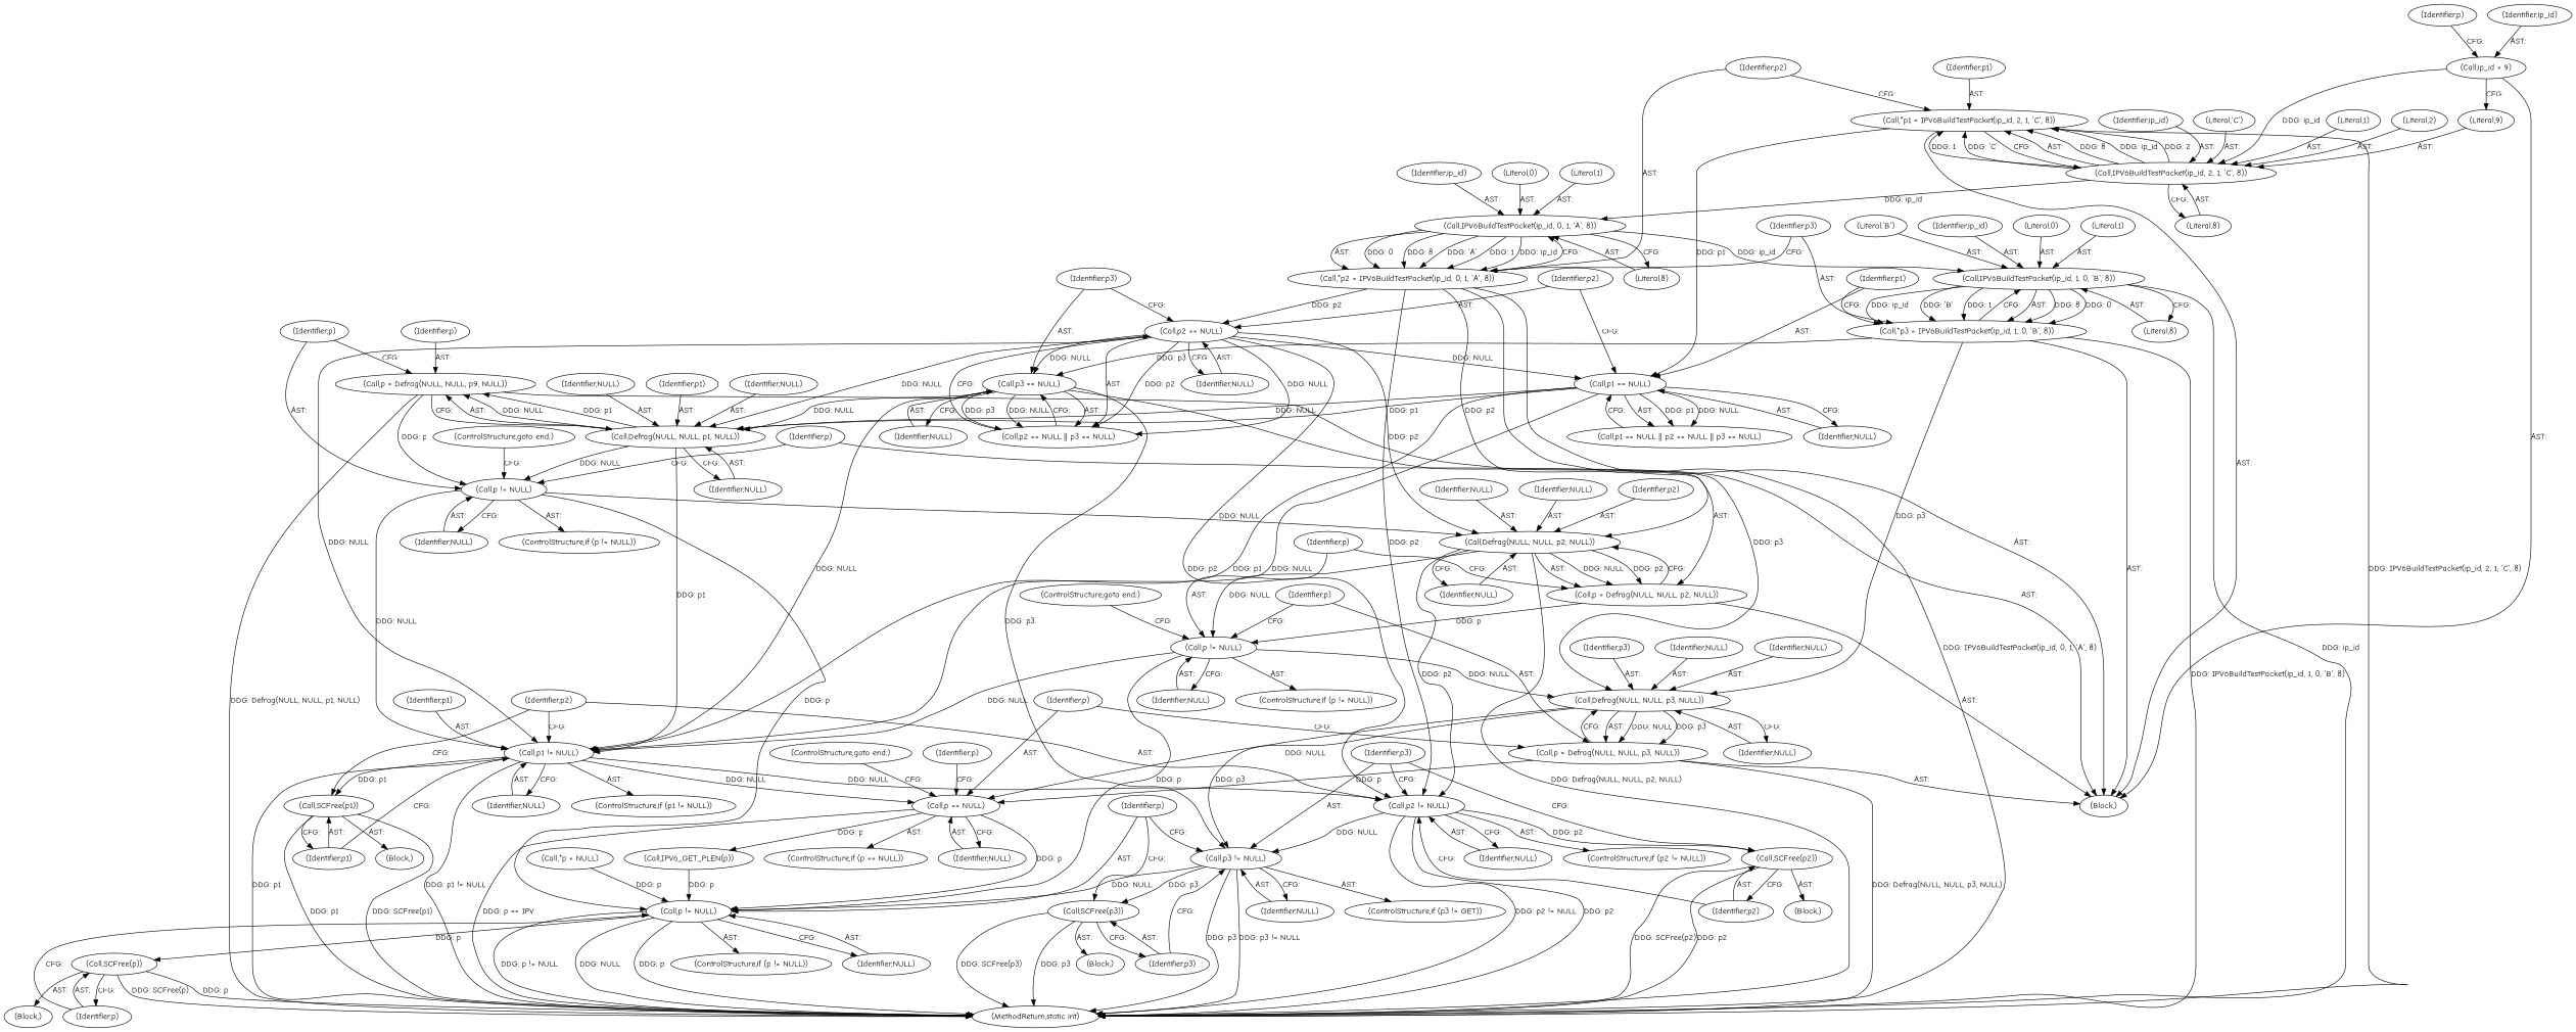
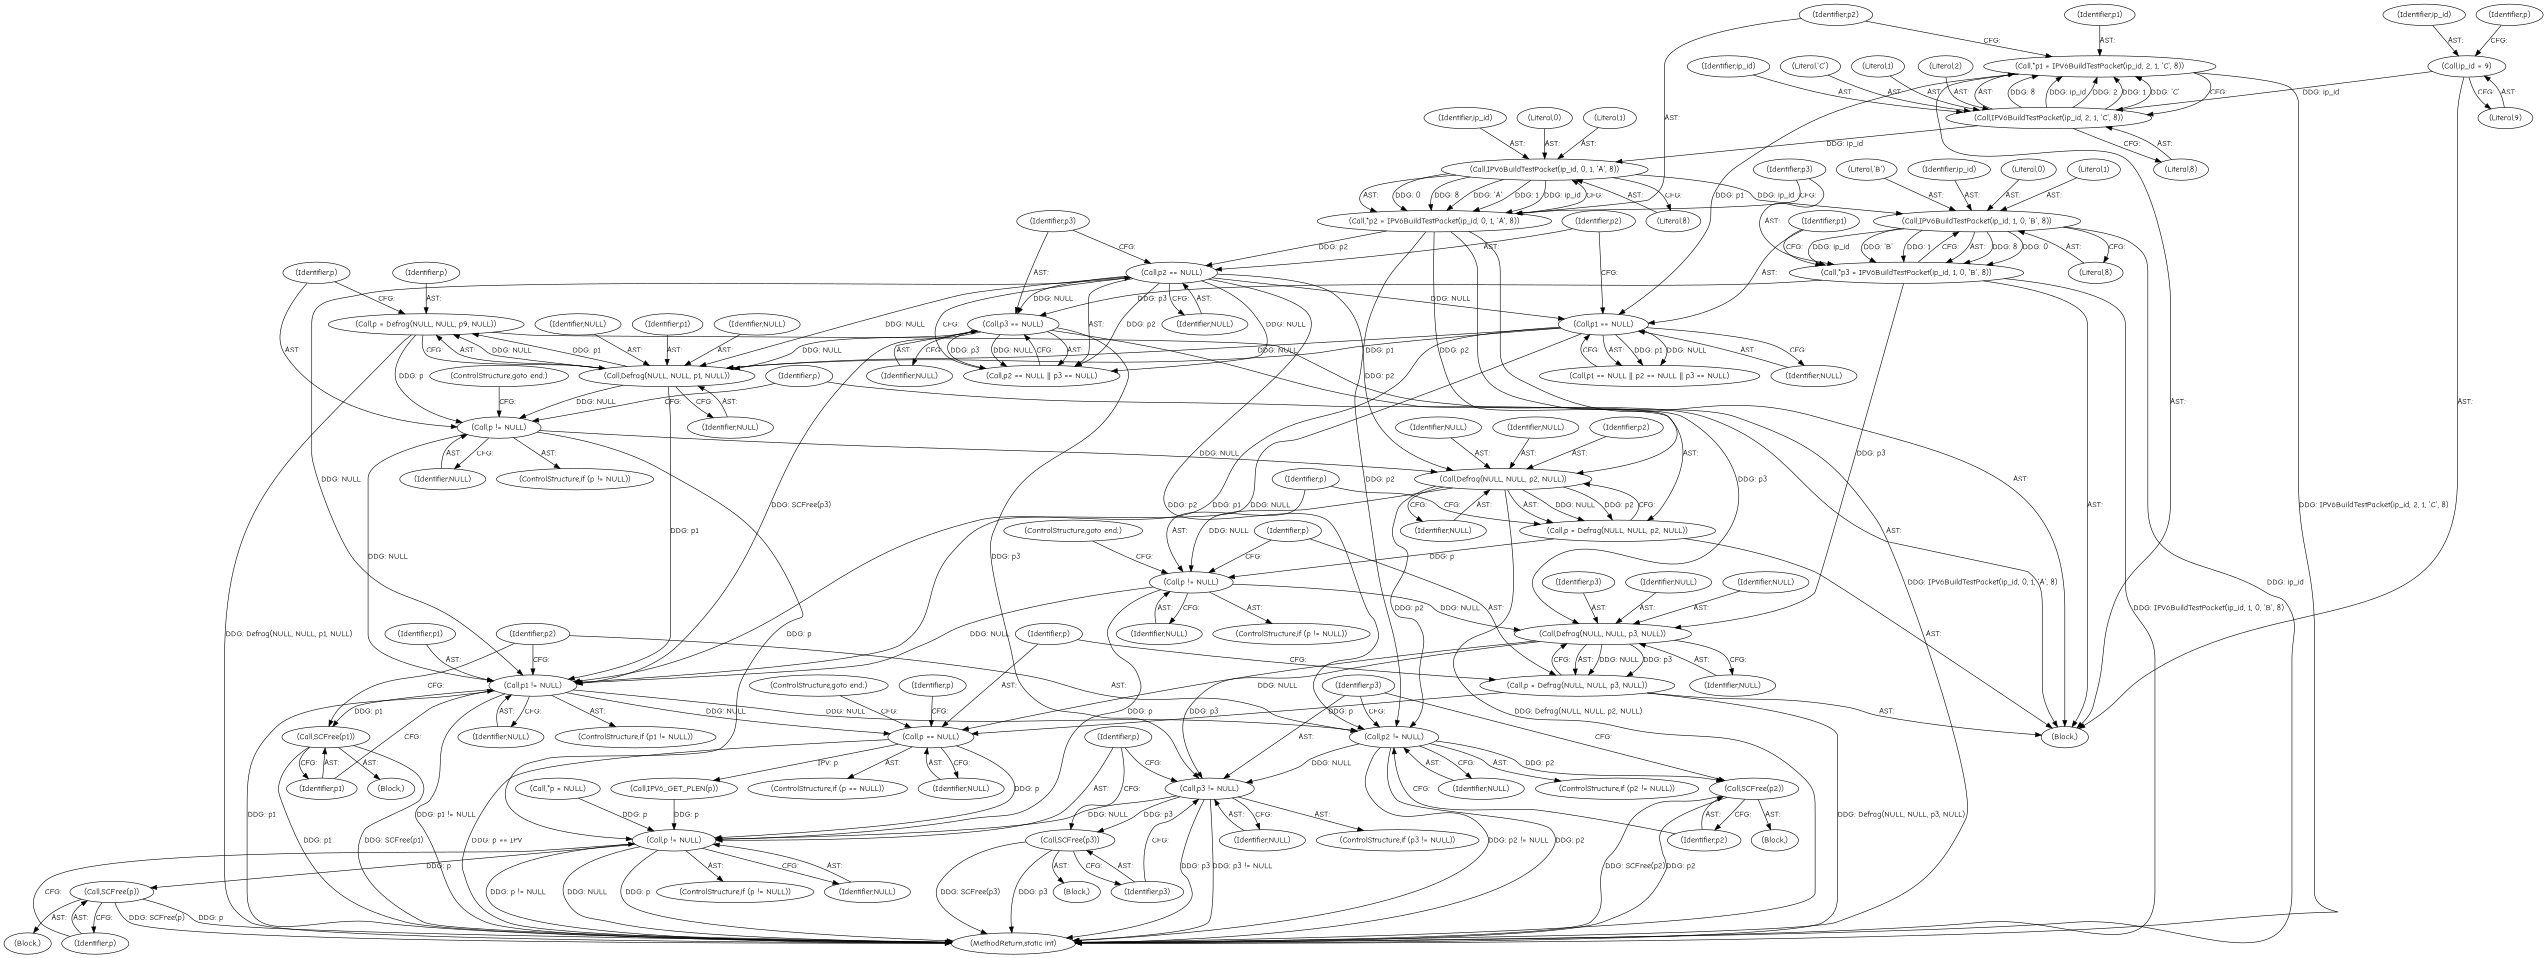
  digraph {
    fontname="Comic Neue"
    node [fontname="Comic Neue"]
    edge [fontname="Comic Neue"]
    n1 [label="(Call,p1 != NULL)"]
    n2 [label="(Call,SCFree(p1))"]
    n3 [label="(Call,p2 != NULL)"]
    n4 [label="(Identifier,NULL)"]
    n5 [label="(ControlStructure,if (p1 != NULL))"]
    n6 [label="(MethodReturn,static int)"]
    n7 [label="(Call,p == NULL)"]
    n8 [label="(Block,)"]
    n9 [label="(Identifier,p1)"]
    n10 [label="(Call,p3 != NULL)"]
    n11 [label="(Call,SCFree(p2))"]
    n12 [label="(ControlStructure,if (p2 != NULL))"]
    n13 [label="(Identifier,NULL)"]
    n14 [label="(Call,Defrag(NULL, NULL, p1, NULL))"]
    n15 [label="(Call,p != NULL)"]
    n16 [label="(Call,p = Defrag(NULL, NULL, p9, NULL))"]
    n17 [label="(Identifier,NULL)"]
    n18 [label="(Call,Defrag(NULL, NULL, p2, NULL))"]
    n19 [label="(Call,p != NULL)"]
    n20 [label="(Identifier,NULL)"]
    n21 [label="(ControlStructure,if (p != NULL))"]
    n22 [label="(Block,)"]
    n23 [label="(Call,p1 == NULL)"]
    n24 [label="(Call,p1 == NULL || p2 == NULL || p3 == NULL)"]
    n25 [label="(Identifier,NULL)"]
    n26 [label="(Call,p2 == NULL)"]
    n27 [label="(Call,p3 == NULL)"]
    n28 [label="(Identifier,NULL)"]
    n29 [label="(Call,p2 == NULL || p3 == NULL)"]
    n30 [label="(Call,*p1 = IPV6BuildTestPacket(ip_id, 2, 1, 'C', 8))"]
    n31 [label="(Call,IPV6BuildTestPacket(ip_id, 2, 1, 'C', 8))"]
    n32 [label="(Call,IPV6BuildTestPacket(ip_id, 0, 1, 'A', 8))"]
    n33 [label="(Literal,8)"]
    n34 [label="(Call,*p2 = IPV6BuildTestPacket(ip_id, 0, 1, 'A', 8))"]
    n35 [label="(Call,IPV6BuildTestPacket(ip_id, 1, 0, 'B', 8))"]
    n36 [label="(Literal,8)"]
    n37 [label="(Call,ip_id = 9)"]
    n38 [label="(Literal,9)"]
    n39 [label="(Call,Defrag(NULL, NULL, p3, NULL))"]
    n40 [label="(Identifier,NULL)"]
    n41 [label="(Call,p != NULL)"]
    n42 [label="(Call,p = Defrag(NULL, NULL, p2, NULL))"]
    n43 [label="(Identifier,NULL)"]
    n44 [label="(Call,*p3 = IPV6BuildTestPacket(ip_id, 1, 0, 'B', 8))"]
    n45 [label="(Literal,8)"]
    n46 [label="(Call,p = Defrag(NULL, NULL, p3, NULL))"]
    n47 [label="(Identifier,NULL)"]
    n48 [label="(Call,SCFree(p3))"]
    n49 [label="(Identifier,NULL)"]
-   n50 [label="(ControlStructure,if (p3 != GET))"]
+   n50 [label="(ControlStructure,if (p3 != NULL))"]
    n51 [label="(Identifier,NULL)"]
    n52 [label="(ControlStructure,if (p != NULL))"]
    n53 [label="(Call,SCFree(p))"]
    n54 [label="(ControlStructure,if (p != NULL))"]
    n55 [label="(Identifier,NULL)"]
    n56 [label="(Call,IPV6_GET_PLEN(p))"]
    n57 [label="(ControlStructure,if (p == NULL))"]
    n58 [label="(Identifier,NULL)"]
    n59 [label="(Identifier,p2)"]
    n60 [label="(Block,)"]
    n61 [label="(Block,)"]
    n62 [label="(Identifier,p3)"]
    n63 [label="(Identifier,p)"]
    n64 [label="(Block,)"]
    n65 [label="(Identifier,NULL)"]
    n66 [label="(Call,*p = NULL)"]
    n67 [label="(ControlStructure,goto end;)"]
    n68 [label="(Identifier,p1)"]
    n69 [label="(Identifier,NULL)"]
    n70 [label="(Identifier,ip_id)"]
    n71 [label="(Identifier,NULL)"]
    n72 [label="(Identifier,p2)"]
    n73 [label="(Identifier,ip_id)"]
    n74 [label="(Identifier,NULL)"]
    n75 [label="(Identifier,NULL)"]
    n76 [label="(Literal,'C')"]
    n77 [label="(Identifier,p)"]
    n78 [label="(Identifier,p)"]
    n79 [label="(Identifier,p)"]
    n80 [label="(Identifier,p1)"]
    n81 [label="(Literal,'B')"]
    n82 [label="(Identifier,p)"]
    n83 [label="(Literal,0)"]
    n84 [label="(Identifier,ip_id)"]
    n85 [label="(ControlStructure,goto end;)"]
    n86 [label="(Literal,0)"]
    n87 [label="(Identifier,p)"]
    n88 [label="(Literal,1)"]
    n89 [label="(Literal,1)"]
    n90 [label="(Identifier,p2)"]
    n91 [label="(Identifier,p3)"]
    n92 [label="(Identifier,p)"]
    n93 [label="(Identifier,p1)"]
    n94 [label="(Identifier,p2)"]
    n95 [label="(Identifier,p3)"]
    n96 [label="(ControlStructure,goto end;)"]
    n97 [label="(Identifier,ip_id)"]
    n98 [label="(Identifier,p3)"]
    n99 [label="(Identifier,NULL)"]
    n100 [label="(Identifier,p)"]
    n101 [label="(Identifier,p3)"]
    n102 [label="(Literal,1)"]
    n103 [label="(Literal,2)"]
    n104 [label="(Identifier,p)"]
    n105 [label="(Identifier,p2)"]
    n106 [label="(Identifier,p)"]
    n107 [label="(Identifier,p1)"]
    n1 -> n2 [label="DDG: p1"]
    n1 -> n3 [label="DDG: NULL"]
    n1 -> n4 [label="CFG: "]
    n1 -> n5 [label="AST: "]
    n1 -> n6 [label="DDG: p1 != NULL"]
    n1 -> n6 [label="DDG: p1"]
    n1 -> n7 [label="DDG: NULL"]
    n2 -> n6 [label="DDG: SCFree(p1)"]
    n2 -> n6 [label="DDG: p1"]
    n2 -> n8 [label="AST: "]
    n2 -> n9 [label="CFG: "]
    n3 -> n6 [label="DDG: p2 != NULL"]
    n3 -> n6 [label="DDG: p2"]
    n3 -> n10 [label="DDG: NULL"]
    n3 -> n11 [label="DDG: p2"]
    n3 -> n12 [label="AST: "]
    n3 -> n13 [label="CFG: "]
    n4 -> n1 [label="AST: "]
    n7 -> n6 [label="DDG: p == IPV"]
    n7 -> n19 [label="DDG: p"]
-   n7 -> n56 [label="DDG: p"]
+   n7 -> n56 [label="IPV: p"]
    n7 -> n57 [label="AST: "]
    n7 -> n58 [label="CFG: "]
    n9 -> n1 [label="CFG: "]
    n9 -> n2 [label="AST: "]
    n10 -> n6 [label="DDG: p3 != NULL"]
    n10 -> n6 [label="DDG: p3"]
    n10 -> n19 [label="DDG: NULL"]
    n10 -> n48 [label="DDG: p3"]
    n10 -> n49 [label="CFG: "]
    n10 -> n50 [label="AST: "]
    n11 -> n6 [label="DDG: SCFree(p2)"]
    n11 -> n6 [label="DDG: p2"]
    n11 -> n59 [label="CFG: "]
    n11 -> n60 [label="AST: "]
    n13 -> n3 [label="AST: "]
    n14 -> n1 [label="DDG: p1"]
    n14 -> n15 [label="DDG: NULL"]
    n14 -> n16 [label="AST: "]
    n14 -> n16 [label="DDG: NULL"]
    n14 -> n16 [label="DDG: p1"]
    n14 -> n17 [label="CFG: "]
    n15 -> n1 [label="DDG: NULL"]
    n15 -> n18 [label="DDG: NULL"]
    n15 -> n19 [label="DDG: p"]
    n15 -> n20 [label="CFG: "]
    n15 -> n21 [label="AST: "]
    n16 -> n6 [label="DDG: Defrag(NULL, NULL, p1, NULL)"]
    n16 -> n14 [label="CFG: "]
    n16 -> n15 [label="DDG: p"]
    n16 -> n22 [label="AST: "]
    n17 -> n14 [label="AST: "]
    n18 -> n3 [label="DDG: p2"]
    n18 -> n6 [label="DDG: Defrag(NULL, NULL, p2, NULL)"]
    n18 -> n41 [label="DDG: NULL"]
    n18 -> n42 [label="AST: "]
    n18 -> n42 [label="DDG: NULL"]
    n18 -> n42 [label="DDG: p2"]
    n18 -> n43 [label="CFG: "]
    n19 -> n6 [label="DDG: p != NULL"]
    n19 -> n6 [label="DDG: NULL"]
    n19 -> n6 [label="DDG: p"]
    n19 -> n53 [label="DDG: p"]
    n19 -> n54 [label="AST: "]
    n19 -> n55 [label="CFG: "]
    n20 -> n15 [label="AST: "]
    n23 -> n1 [label="DDG: p1"]
    n23 -> n1 [label="DDG: NULL"]
    n23 -> n14 [label="DDG: NULL"]
    n23 -> n14 [label="DDG: p1"]
    n23 -> n24 [label="AST: "]
    n23 -> n24 [label="DDG: p1"]
    n23 -> n24 [label="DDG: NULL"]
    n23 -> n25 [label="CFG: "]
    n24 -> n23 [label="CFG: "]
    n25 -> n23 [label="AST: "]
    n26 -> n1 [label="DDG: NULL"]
    n26 -> n3 [label="DDG: p2"]
    n26 -> n14 [label="DDG: NULL"]
    n26 -> n18 [label="DDG: p2"]
    n26 -> n23 [label="DDG: NULL"]
    n26 -> n27 [label="DDG: NULL"]
    n26 -> n28 [label="CFG: "]
    n26 -> n29 [label="AST: "]
    n26 -> n29 [label="DDG: p2"]
    n26 -> n29 [label="DDG: NULL"]
-   n27 -> n1 [label="DDG: NULL"]
+   n27 -> n1 [label="DDG: SCFree(p3)"]
    n27 -> n10 [label="DDG: p3"]
    n27 -> n14 [label="DDG: NULL"]
    n27 -> n29 [label="AST: "]
    n27 -> n29 [label="DDG: p3"]
    n27 -> n29 [label="DDG: NULL"]
    n27 -> n39 [label="DDG: p3"]
    n27 -> n40 [label="CFG: "]
    n28 -> n26 [label="AST: "]
    n29 -> n26 [label="CFG: "]
    n29 -> n27 [label="CFG: "]
    n30 -> n6 [label="DDG: IPV6BuildTestPacket(ip_id, 2, 1, 'C', 8)"]
    n30 -> n22 [label="AST: "]
    n30 -> n23 [label="DDG: p1"]
    n30 -> n31 [label="CFG: "]
    n31 -> n30 [label="AST: "]
    n31 -> n30 [label="DDG: 8"]
    n31 -> n30 [label="DDG: ip_id"]
    n31 -> n30 [label="DDG: 2"]
    n31 -> n30 [label="DDG: 1"]
    n31 -> n30 [label="DDG: 'C'"]
    n31 -> n32 [label="DDG: ip_id"]
    n31 -> n33 [label="CFG: "]
    n32 -> n34 [label="AST: "]
    n32 -> n34 [label="DDG: 0"]
    n32 -> n34 [label="DDG: 8"]
    n32 -> n34 [label="DDG: 'A'"]
    n32 -> n34 [label="DDG: 1"]
    n32 -> n34 [label="DDG: ip_id"]
    n32 -> n35 [label="DDG: ip_id"]
    n32 -> n36 [label="CFG: "]
    n33 -> n31 [label="AST: "]
    n34 -> n3 [label="DDG: p2"]
    n34 -> n6 [label="DDG: IPV6BuildTestPacket(ip_id, 0, 1, 'A', 8)"]
    n34 -> n18 [label="DDG: p2"]
    n34 -> n22 [label="AST: "]
    n34 -> n26 [label="DDG: p2"]
    n34 -> n32 [label="CFG: "]
    n35 -> n6 [label="DDG: ip_id"]
    n35 -> n44 [label="AST: "]
    n35 -> n44 [label="DDG: 8"]
    n35 -> n44 [label="DDG: 0"]
    n35 -> n44 [label="DDG: ip_id"]
    n35 -> n44 [label="DDG: 'B'"]
    n35 -> n44 [label="DDG: 1"]
    n35 -> n45 [label="CFG: "]
    n36 -> n32 [label="AST: "]
    n37 -> n22 [label="AST: "]
    n37 -> n31 [label="DDG: ip_id"]
    n37 -> n38 [label="CFG: "]
-   n38 -> n31 [label="AST: "]
+   n38 -> n37 [label="AST: "]
    n39 -> n7 [label="DDG: NULL"]
    n39 -> n10 [label="DDG: p3"]
    n39 -> n46 [label="AST: "]
    n39 -> n46 [label="DDG: NULL"]
    n39 -> n46 [label="DDG: p3"]
    n39 -> n47 [label="CFG: "]
    n40 -> n27 [label="AST: "]
    n41 -> n1 [label="DDG: NULL"]
    n41 -> n19 [label="DDG: p"]
    n41 -> n39 [label="DDG: NULL"]
    n41 -> n51 [label="CFG: "]
    n41 -> n52 [label="AST: "]
    n42 -> n18 [label="CFG: "]
    n42 -> n22 [label="AST: "]
    n42 -> n41 [label="DDG: p"]
    n43 -> n18 [label="AST: "]
    n44 -> n6 [label="DDG: IPV6BuildTestPacket(ip_id, 1, 0, 'B', 8)"]
    n44 -> n22 [label="AST: "]
    n44 -> n27 [label="DDG: p3"]
    n44 -> n35 [label="CFG: "]
    n44 -> n39 [label="DDG: p3"]
    n45 -> n35 [label="AST: "]
    n46 -> n6 [label="DDG: Defrag(NULL, NULL, p3, NULL)"]
    n46 -> n7 [label="DDG: p"]
    n46 -> n22 [label="AST: "]
    n46 -> n39 [label="CFG: "]
    n47 -> n39 [label="AST: "]
    n48 -> n6 [label="DDG: SCFree(p3)"]
    n48 -> n6 [label="DDG: p3"]
    n48 -> n61 [label="AST: "]
    n48 -> n62 [label="CFG: "]
    n49 -> n10 [label="AST: "]
    n51 -> n41 [label="AST: "]
    n53 -> n6 [label="DDG: SCFree(p)"]
    n53 -> n6 [label="DDG: p"]
    n53 -> n63 [label="CFG: "]
    n53 -> n64 [label="AST: "]
    n55 -> n19 [label="AST: "]
    n56 -> n19 [label="DDG: p"]
    n58 -> n7 [label="AST: "]
    n59 -> n3 [label="CFG: "]
    n59 -> n11 [label="AST: "]
    n62 -> n10 [label="CFG: "]
    n62 -> n48 [label="AST: "]
    n63 -> n19 [label="CFG: "]
    n63 -> n53 [label="AST: "]
    n65 -> n39 [label="AST: "]
    n66 -> n19 [label="DDG: p"]
    n67 -> n7 [label="CFG: "]
    n68 -> n30 [label="AST: "]
    n69 -> n18 [label="AST: "]
    n70 -> n32 [label="AST: "]
    n71 -> n18 [label="AST: "]
    n72 -> n1 [label="CFG: "]
    n72 -> n2 [label="CFG: "]
    n72 -> n3 [label="AST: "]
    n73 -> n31 [label="AST: "]
    n74 -> n14 [label="AST: "]
    n75 -> n39 [label="AST: "]
    n76 -> n31 [label="AST: "]
    n77 -> n10 [label="CFG: "]
    n77 -> n19 [label="AST: "]
    n77 -> n48 [label="CFG: "]
    n78 -> n15 [label="CFG: "]
    n78 -> n42 [label="AST: "]
    n79 -> n7 [label="CFG: "]
    n80 -> n14 [label="AST: "]
    n81 -> n35 [label="AST: "]
    n82 -> n16 [label="AST: "]
    n83 -> n32 [label="AST: "]
    n84 -> n35 [label="AST: "]
    n85 -> n41 [label="CFG: "]
    n86 -> n35 [label="AST: "]
    n87 -> n37 [label="CFG: "]
    n88 -> n32 [label="AST: "]
    n89 -> n35 [label="AST: "]
    n90 -> n30 [label="CFG: "]
    n90 -> n34 [label="AST: "]
    n91 -> n39 [label="AST: "]
    n92 -> n41 [label="CFG: "]
    n92 -> n46 [label="AST: "]
    n93 -> n1 [label="AST: "]
    n94 -> n18 [label="AST: "]
    n95 -> n26 [label="CFG: "]
    n95 -> n27 [label="AST: "]
    n96 -> n15 [label="CFG: "]
    n97 -> n37 [label="AST: "]
    n98 -> n34 [label="CFG: "]
    n98 -> n44 [label="AST: "]
    n99 -> n14 [label="AST: "]
    n100 -> n7 [label="AST: "]
    n100 -> n46 [label="CFG: "]
    n101 -> n3 [label="CFG: "]
    n101 -> n10 [label="AST: "]
    n101 -> n11 [label="CFG: "]
    n102 -> n31 [label="AST: "]
    n103 -> n31 [label="AST: "]
    n104 -> n15 [label="AST: "]
    n104 -> n16 [label="CFG: "]
    n105 -> n23 [label="CFG: "]
    n105 -> n26 [label="AST: "]
    n106 -> n41 [label="AST: "]
    n106 -> n42 [label="CFG: "]
    n107 -> n23 [label="AST: "]
    n107 -> n44 [label="CFG: "]
  }
